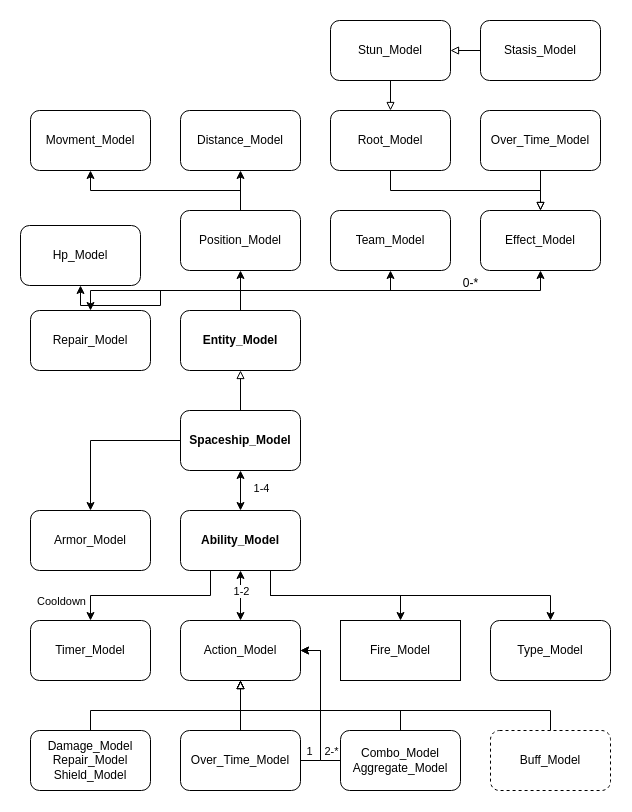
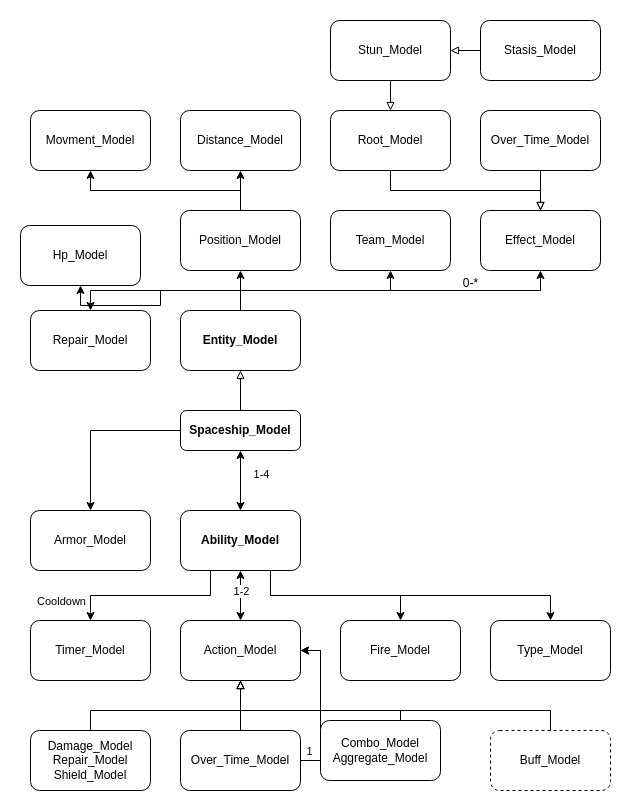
  <mxCell id="0" />
  <mxCell id="1" parent="0" />
  <mxCell id="2" style="edgeStyle=orthogonalEdgeStyle;rounded=0;orthogonalLoop=1;jettySize=auto;html=1;exitX=0.5;exitY=1;exitDx=0;exitDy=0;entryX=0.5;entryY=0;entryDx=0;entryDy=0;startArrow=classic;startFill=1;" parent="1" source="6" target="26" edge="1"><mxGeometry relative="1" as="geometry" /></mxCell>
  <mxCell id="3" value="1-4&lt;div&gt;&lt;br&gt;&lt;/div&gt;" style="edgeLabel;html=1;align=center;verticalAlign=middle;resizable=0;points=[];" parent="2" vertex="1" connectable="0"><mxGeometry x="-0.374" relative="1" as="geometry"><mxPoint x="20" y="11" as="offset" /></mxGeometry></mxCell>
  <mxCell id="4" style="edgeStyle=orthogonalEdgeStyle;rounded=0;orthogonalLoop=1;jettySize=auto;html=1;exitX=0.5;exitY=0;exitDx=0;exitDy=0;entryX=0.5;entryY=1;entryDx=0;entryDy=0;endArrow=block;endFill=0;" parent="1" source="6" target="12" edge="1"><mxGeometry relative="1" as="geometry" /></mxCell>
  <mxCell id="5" style="edgeStyle=orthogonalEdgeStyle;rounded=0;orthogonalLoop=1;jettySize=auto;html=1;exitX=0;exitY=0.5;exitDx=0;exitDy=0;entryX=0.5;entryY=0;entryDx=0;entryDy=0;" parent="1" source="6" target="18" edge="1"><mxGeometry relative="1" as="geometry" /></mxCell>
- <mxCell id="6" value="&lt;b&gt;Spaceship_Model&lt;/b&gt;" style="rounded=1;whiteSpace=wrap;html=1;" parent="1" vertex="1"><mxGeometry x="180" y="410" width="120" height="60" as="geometry" /></mxCell>
+ <mxCell id="6" value="&lt;b&gt;Spaceship_Model&lt;/b&gt;" style="rounded=1;whiteSpace=wrap;html=1;" parent="1" vertex="1"><mxGeometry x="180" y="410" width="120" height="40" as="geometry" /></mxCell>
  <mxCell id="7" style="edgeStyle=orthogonalEdgeStyle;rounded=0;orthogonalLoop=1;jettySize=auto;html=1;exitX=0.5;exitY=0;exitDx=0;exitDy=0;entryX=0.5;entryY=1;entryDx=0;entryDy=0;" parent="1" source="12" target="16" edge="1"><mxGeometry relative="1" as="geometry" /></mxCell>
  <mxCell id="8" style="edgeStyle=orthogonalEdgeStyle;rounded=0;orthogonalLoop=1;jettySize=auto;html=1;exitX=0.5;exitY=0;exitDx=0;exitDy=0;entryX=0.5;entryY=1;entryDx=0;entryDy=0;" parent="1" source="12" target="13" edge="1"><mxGeometry relative="1" as="geometry" /></mxCell>
  <mxCell id="9" style="edgeStyle=orthogonalEdgeStyle;rounded=0;orthogonalLoop=1;jettySize=auto;html=1;exitX=0.5;exitY=0;exitDx=0;exitDy=0;entryX=0.5;entryY=1;entryDx=0;entryDy=0;" parent="1" source="12" target="17" edge="1"><mxGeometry relative="1" as="geometry" /></mxCell>
  <mxCell id="10" style="edgeStyle=orthogonalEdgeStyle;rounded=0;orthogonalLoop=1;jettySize=auto;html=1;exitX=0.5;exitY=0;exitDx=0;exitDy=0;entryX=0.5;entryY=1;entryDx=0;entryDy=0;" parent="1" source="12" target="31" edge="1"><mxGeometry relative="1" as="geometry" /></mxCell>
  <mxCell id="11" style="edgeStyle=orthogonalEdgeStyle;rounded=0;orthogonalLoop=1;jettySize=auto;html=1;exitX=0.5;exitY=0;exitDx=0;exitDy=0;entryX=0.5;entryY=0;entryDx=0;entryDy=0;" parent="1" source="12" target="19" edge="1"><mxGeometry relative="1" as="geometry" /></mxCell>
  <mxCell id="12" value="&lt;b&gt;Entity_Model&lt;/b&gt;" style="rounded=1;whiteSpace=wrap;html=1;" parent="1" vertex="1"><mxGeometry x="180" y="310" width="120" height="60" as="geometry" /></mxCell>
  <mxCell id="13" value="Hp_Model" style="rounded=1;whiteSpace=wrap;html=1;" parent="1" vertex="1"><mxGeometry x="20" y="225" width="120" height="60" as="geometry" /></mxCell>
  <mxCell id="14" style="edgeStyle=orthogonalEdgeStyle;rounded=0;orthogonalLoop=1;jettySize=auto;html=1;exitX=0.5;exitY=0;exitDx=0;exitDy=0;entryX=0.5;entryY=1;entryDx=0;entryDy=0;" parent="1" source="16" target="33" edge="1"><mxGeometry relative="1" as="geometry" /></mxCell>
  <mxCell id="15" style="edgeStyle=orthogonalEdgeStyle;rounded=0;orthogonalLoop=1;jettySize=auto;html=1;exitX=0.5;exitY=0;exitDx=0;exitDy=0;entryX=0.5;entryY=1;entryDx=0;entryDy=0;" edge="1" parent="1" source="16" target="54"><mxGeometry relative="1" as="geometry" /></mxCell>
  <mxCell id="16" value="Position_Model" style="rounded=1;whiteSpace=wrap;html=1;" parent="1" vertex="1"><mxGeometry x="180" y="210" width="120" height="60" as="geometry" /></mxCell>
  <mxCell id="17" value="Team_Model" style="rounded=1;whiteSpace=wrap;html=1;" parent="1" vertex="1"><mxGeometry x="330" y="210" width="120" height="60" as="geometry" /></mxCell>
  <mxCell id="18" value="Armor_Model" style="rounded=1;whiteSpace=wrap;html=1;" parent="1" vertex="1"><mxGeometry x="30" y="510" width="120" height="60" as="geometry" /></mxCell>
  <mxCell id="19" value="Repair_Model" style="rounded=1;whiteSpace=wrap;html=1;" parent="1" vertex="1"><mxGeometry x="30" y="310" width="120" height="60" as="geometry" /></mxCell>
  <mxCell id="20" style="edgeStyle=orthogonalEdgeStyle;rounded=0;orthogonalLoop=1;jettySize=auto;html=1;exitX=0.25;exitY=1;exitDx=0;exitDy=0;" parent="1" source="26" target="27" edge="1"><mxGeometry relative="1" as="geometry" /></mxCell>
  <mxCell id="21" value="Cooldown" style="edgeLabel;html=1;align=center;verticalAlign=middle;resizable=0;points=[];" parent="20" vertex="1" connectable="0"><mxGeometry x="-0.06" y="-1" relative="1" as="geometry"><mxPoint x="-95" y="6" as="offset" /></mxGeometry></mxCell>
  <mxCell id="22" style="rounded=0;orthogonalLoop=1;jettySize=auto;html=1;exitX=0.5;exitY=1;exitDx=0;exitDy=0;entryX=0.5;entryY=0;entryDx=0;entryDy=0;startArrow=classic;startFill=1;" parent="1" source="26" target="28" edge="1"><mxGeometry relative="1" as="geometry" /></mxCell>
  <mxCell id="23" value="1-2" style="edgeLabel;html=1;align=center;verticalAlign=middle;resizable=0;points=[];" parent="22" vertex="1" connectable="0"><mxGeometry x="-0.198" relative="1" as="geometry"><mxPoint as="offset" /></mxGeometry></mxCell>
  <mxCell id="24" style="edgeStyle=orthogonalEdgeStyle;rounded=0;orthogonalLoop=1;jettySize=auto;html=1;exitX=0.75;exitY=1;exitDx=0;exitDy=0;entryX=0.5;entryY=0;entryDx=0;entryDy=0;" parent="1" source="26" target="30" edge="1"><mxGeometry relative="1" as="geometry" /></mxCell>
  <mxCell id="25" style="edgeStyle=orthogonalEdgeStyle;rounded=0;orthogonalLoop=1;jettySize=auto;html=1;exitX=0.75;exitY=1;exitDx=0;exitDy=0;entryX=0.5;entryY=0;entryDx=0;entryDy=0;" parent="1" source="26" target="29" edge="1"><mxGeometry relative="1" as="geometry" /></mxCell>
  <mxCell id="26" value="&lt;b&gt;Ability_Model&lt;/b&gt;" style="rounded=1;whiteSpace=wrap;html=1;" parent="1" vertex="1"><mxGeometry x="180" y="510" width="120" height="60" as="geometry" /></mxCell>
  <mxCell id="27" value="Timer_Model" style="rounded=1;whiteSpace=wrap;html=1;" parent="1" vertex="1"><mxGeometry x="30" y="620" width="120" height="60" as="geometry" /></mxCell>
  <mxCell id="28" value="Action_Model" style="rounded=1;whiteSpace=wrap;html=1;" parent="1" vertex="1"><mxGeometry x="180" y="620" width="120" height="60" as="geometry" /></mxCell>
- <mxCell id="29" value="Fire_Model" style="whiteSpace=wrap;html=1;rounded=0;" parent="1" vertex="1"><mxGeometry x="340" y="620" width="120" height="60" as="geometry" /></mxCell>
+ <mxCell id="29" value="Fire_Model" style="rounded=1;whiteSpace=wrap;html=1;" parent="1" vertex="1"><mxGeometry x="340" y="620" width="120" height="60" as="geometry" /></mxCell>
  <mxCell id="30" value="Type_Model" style="rounded=1;whiteSpace=wrap;html=1;" parent="1" vertex="1"><mxGeometry x="490" y="620" width="120" height="60" as="geometry" /></mxCell>
  <mxCell id="31" value="Effect_Model" style="rounded=1;whiteSpace=wrap;html=1;" parent="1" vertex="1"><mxGeometry x="480" y="210" width="120" height="60" as="geometry" /></mxCell>
  <mxCell id="32" value="0-*" style="text;html=1;align=center;verticalAlign=middle;resizable=0;points=[];autosize=1;strokeColor=none;fillColor=none;" parent="1" vertex="1"><mxGeometry x="450" y="268" width="40" height="30" as="geometry" /></mxCell>
  <mxCell id="33" value="Distance_Model" style="rounded=1;whiteSpace=wrap;html=1;" parent="1" vertex="1"><mxGeometry x="180" y="110" width="120" height="60" as="geometry" /></mxCell>
  <mxCell id="34" style="edgeStyle=orthogonalEdgeStyle;rounded=0;orthogonalLoop=1;jettySize=auto;html=1;exitX=0.5;exitY=0;exitDx=0;exitDy=0;entryX=0.5;entryY=1;entryDx=0;entryDy=0;endArrow=block;endFill=0;" parent="1" source="35" target="28" edge="1"><mxGeometry relative="1" as="geometry"><Array as="points"><mxPoint x="90" y="710" /><mxPoint x="240" y="710" /></Array></mxGeometry></mxCell>
  <mxCell id="35" value="Damage_Model&lt;div&gt;Repair_Model&lt;br&gt;&lt;/div&gt;&lt;div&gt;Shield_Model&lt;br&gt;&lt;/div&gt;" style="rounded=1;whiteSpace=wrap;html=1;" parent="1" vertex="1"><mxGeometry x="30" y="730" width="120" height="60" as="geometry" /></mxCell>
  <mxCell id="36" style="edgeStyle=orthogonalEdgeStyle;rounded=0;orthogonalLoop=1;jettySize=auto;html=1;exitX=1;exitY=0.5;exitDx=0;exitDy=0;entryX=1;entryY=0.5;entryDx=0;entryDy=0;" parent="1" source="38" target="28" edge="1"><mxGeometry relative="1" as="geometry" /></mxCell>
  <mxCell id="37" value="1" style="edgeLabel;html=1;align=center;verticalAlign=middle;resizable=0;points=[];" parent="36" vertex="1" connectable="0"><mxGeometry x="-0.895" y="2" relative="1" as="geometry"><mxPoint y="-8" as="offset" /></mxGeometry></mxCell>
  <mxCell id="38" value="Over_Time_Model" style="rounded=1;whiteSpace=wrap;html=1;" parent="1" vertex="1"><mxGeometry x="180" y="730" width="120" height="60" as="geometry" /></mxCell>
  <mxCell id="39" style="edgeStyle=orthogonalEdgeStyle;rounded=0;orthogonalLoop=1;jettySize=auto;html=1;exitX=0;exitY=0.5;exitDx=0;exitDy=0;entryX=1;entryY=0.5;entryDx=0;entryDy=0;" parent="1" source="41" target="28" edge="1"><mxGeometry relative="1" as="geometry"><Array as="points"><mxPoint x="320" y="760" /><mxPoint x="320" y="650" /></Array></mxGeometry></mxCell>
  <mxCell id="40" value="2-*" style="edgeLabel;html=1;align=center;verticalAlign=middle;resizable=0;points=[];" parent="39" vertex="1" connectable="0"><mxGeometry x="-0.423" relative="1" as="geometry"><mxPoint x="10" y="13" as="offset" /></mxGeometry></mxCell>
- <mxCell id="41" value="Combo_Model&lt;div&gt;Aggregate_Model&lt;br&gt;&lt;/div&gt;" style="rounded=1;whiteSpace=wrap;html=1;" parent="1" vertex="1"><mxGeometry x="340" y="730" width="120" height="60" as="geometry" /></mxCell>
+ <mxCell id="41" value="Combo_Model&lt;div&gt;Aggregate_Model&lt;br&gt;&lt;/div&gt;" style="rounded=1;whiteSpace=wrap;html=1;" parent="1" vertex="1"><mxGeometry x="320" y="720" width="120" height="60" as="geometry" /></mxCell>
  <mxCell id="42" style="edgeStyle=orthogonalEdgeStyle;rounded=0;orthogonalLoop=1;jettySize=auto;html=1;exitX=0.5;exitY=0;exitDx=0;exitDy=0;endArrow=block;endFill=0;" parent="1" source="38" edge="1"><mxGeometry relative="1" as="geometry"><mxPoint x="100" y="730" as="sourcePoint" /><mxPoint x="240" y="680" as="targetPoint" /></mxGeometry></mxCell>
  <mxCell id="43" style="edgeStyle=orthogonalEdgeStyle;rounded=0;orthogonalLoop=1;jettySize=auto;html=1;exitX=0.5;exitY=0;exitDx=0;exitDy=0;entryX=0.5;entryY=1;entryDx=0;entryDy=0;endArrow=block;endFill=0;" parent="1" source="41" target="28" edge="1"><mxGeometry relative="1" as="geometry"><mxPoint x="110" y="740" as="sourcePoint" /><mxPoint x="260" y="700" as="targetPoint" /><Array as="points"><mxPoint x="400" y="710" /><mxPoint x="240" y="710" /></Array></mxGeometry></mxCell>
  <mxCell id="44" style="edgeStyle=orthogonalEdgeStyle;rounded=0;orthogonalLoop=1;jettySize=auto;html=1;exitX=0.5;exitY=1;exitDx=0;exitDy=0;entryX=0.5;entryY=0;entryDx=0;entryDy=0;endArrow=block;endFill=0;" parent="1" source="45" target="51" edge="1"><mxGeometry relative="1" as="geometry" /></mxCell>
  <mxCell id="45" value="Stun_Model" style="rounded=1;whiteSpace=wrap;html=1;" parent="1" vertex="1"><mxGeometry x="330" y="20" width="120" height="60" as="geometry" /></mxCell>
  <mxCell id="46" style="edgeStyle=orthogonalEdgeStyle;rounded=0;orthogonalLoop=1;jettySize=auto;html=1;exitX=0.5;exitY=1;exitDx=0;exitDy=0;entryX=0.5;entryY=0;entryDx=0;entryDy=0;endArrow=block;endFill=0;" parent="1" source="47" target="31" edge="1"><mxGeometry relative="1" as="geometry" /></mxCell>
  <mxCell id="47" value="Over_Time_Model" style="rounded=1;whiteSpace=wrap;html=1;" parent="1" vertex="1"><mxGeometry x="480" y="110" width="120" height="60" as="geometry" /></mxCell>
  <mxCell id="48" style="edgeStyle=orthogonalEdgeStyle;rounded=0;orthogonalLoop=1;jettySize=auto;html=1;exitX=0;exitY=0.5;exitDx=0;exitDy=0;entryX=1;entryY=0.5;entryDx=0;entryDy=0;endArrow=block;endFill=0;" parent="1" source="49" target="45" edge="1"><mxGeometry relative="1" as="geometry" /></mxCell>
  <mxCell id="49" value="Stasis_Model" style="rounded=1;whiteSpace=wrap;html=1;" parent="1" vertex="1"><mxGeometry x="480" y="20" width="120" height="60" as="geometry" /></mxCell>
  <mxCell id="50" style="edgeStyle=orthogonalEdgeStyle;rounded=0;orthogonalLoop=1;jettySize=auto;html=1;exitX=0.5;exitY=1;exitDx=0;exitDy=0;entryX=0.5;entryY=0;entryDx=0;entryDy=0;endArrow=block;endFill=0;" parent="1" source="51" target="31" edge="1"><mxGeometry relative="1" as="geometry" /></mxCell>
  <mxCell id="51" value="Root_Model" style="rounded=1;whiteSpace=wrap;html=1;" parent="1" vertex="1"><mxGeometry x="330" y="110" width="120" height="60" as="geometry" /></mxCell>
  <mxCell id="52" value="Buff_Model" style="rounded=1;whiteSpace=wrap;html=1;dashed=1;" parent="1" vertex="1"><mxGeometry x="490" y="730" width="120" height="60" as="geometry" /></mxCell>
  <mxCell id="53" style="edgeStyle=orthogonalEdgeStyle;rounded=0;orthogonalLoop=1;jettySize=auto;html=1;exitX=0.5;exitY=0;exitDx=0;exitDy=0;endArrow=block;endFill=0;" parent="1" source="52" edge="1"><mxGeometry relative="1" as="geometry"><mxPoint x="540" y="720" as="sourcePoint" /><mxPoint x="240" y="680" as="targetPoint" /><Array as="points"><mxPoint x="550" y="710" /><mxPoint x="240" y="710" /></Array></mxGeometry></mxCell>
  <mxCell id="54" value="Movment_Model" style="rounded=1;whiteSpace=wrap;html=1;" vertex="1" parent="1"><mxGeometry x="30" y="110" width="120" height="60" as="geometry" /></mxCell>
